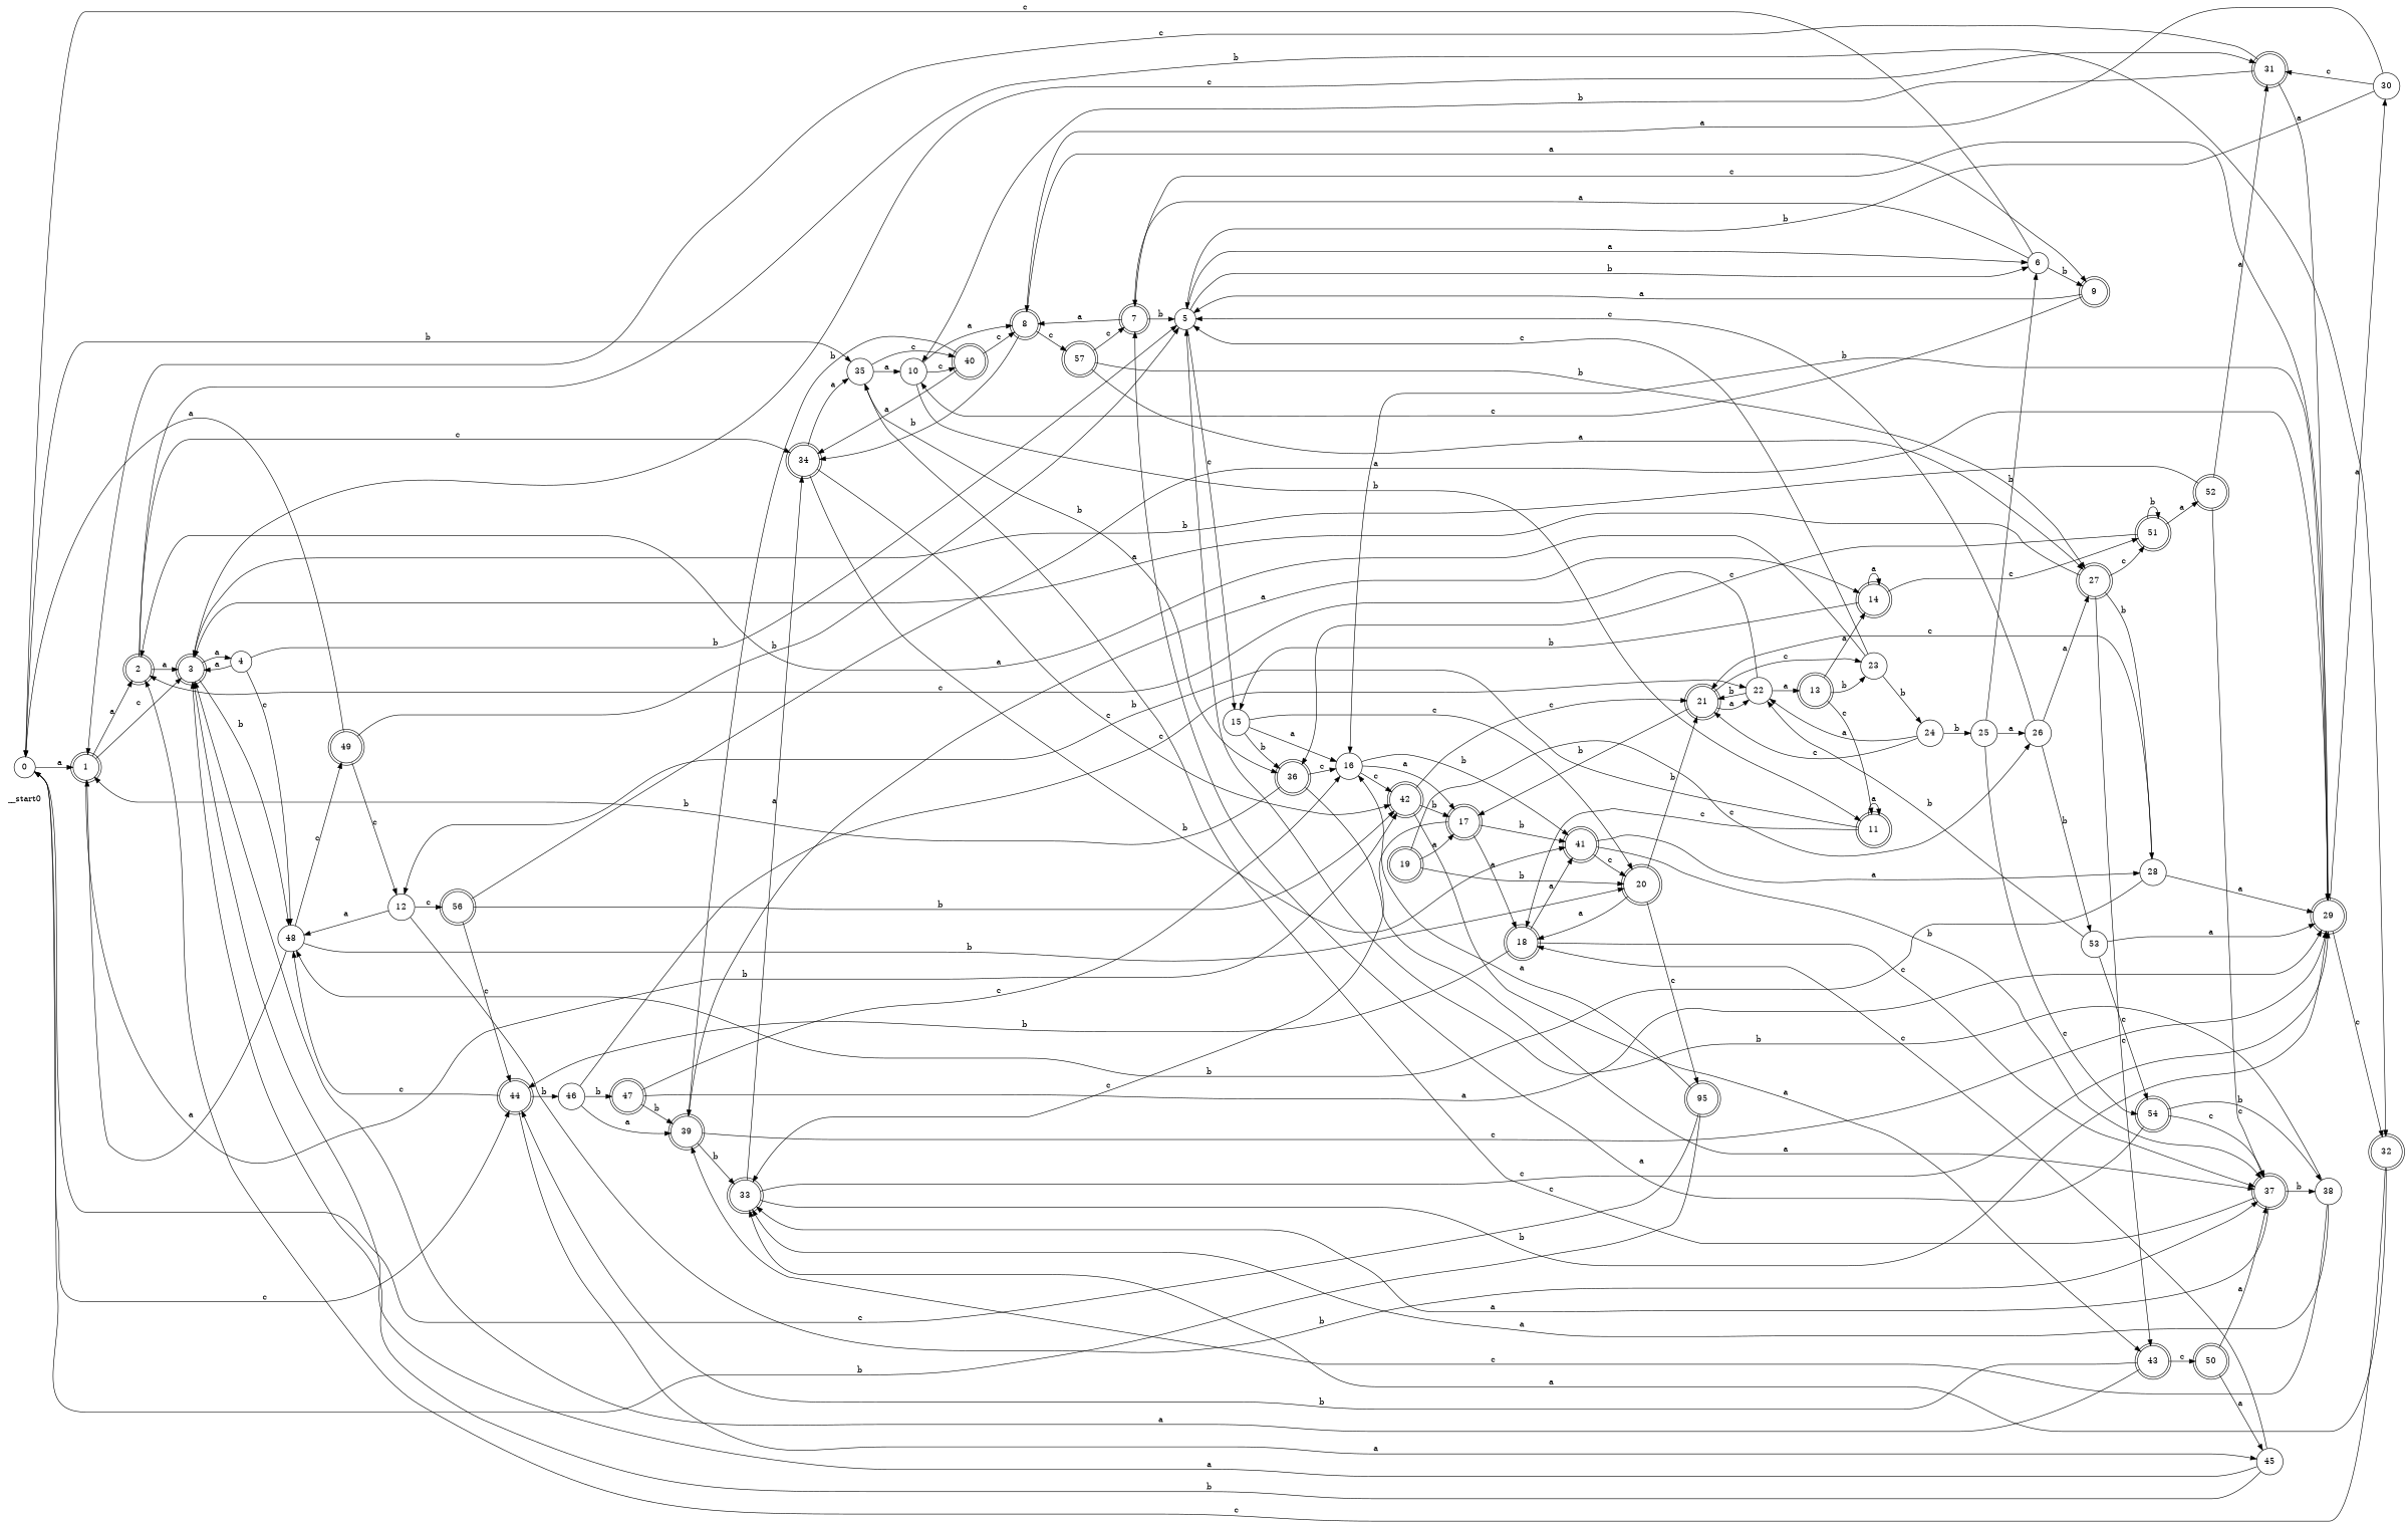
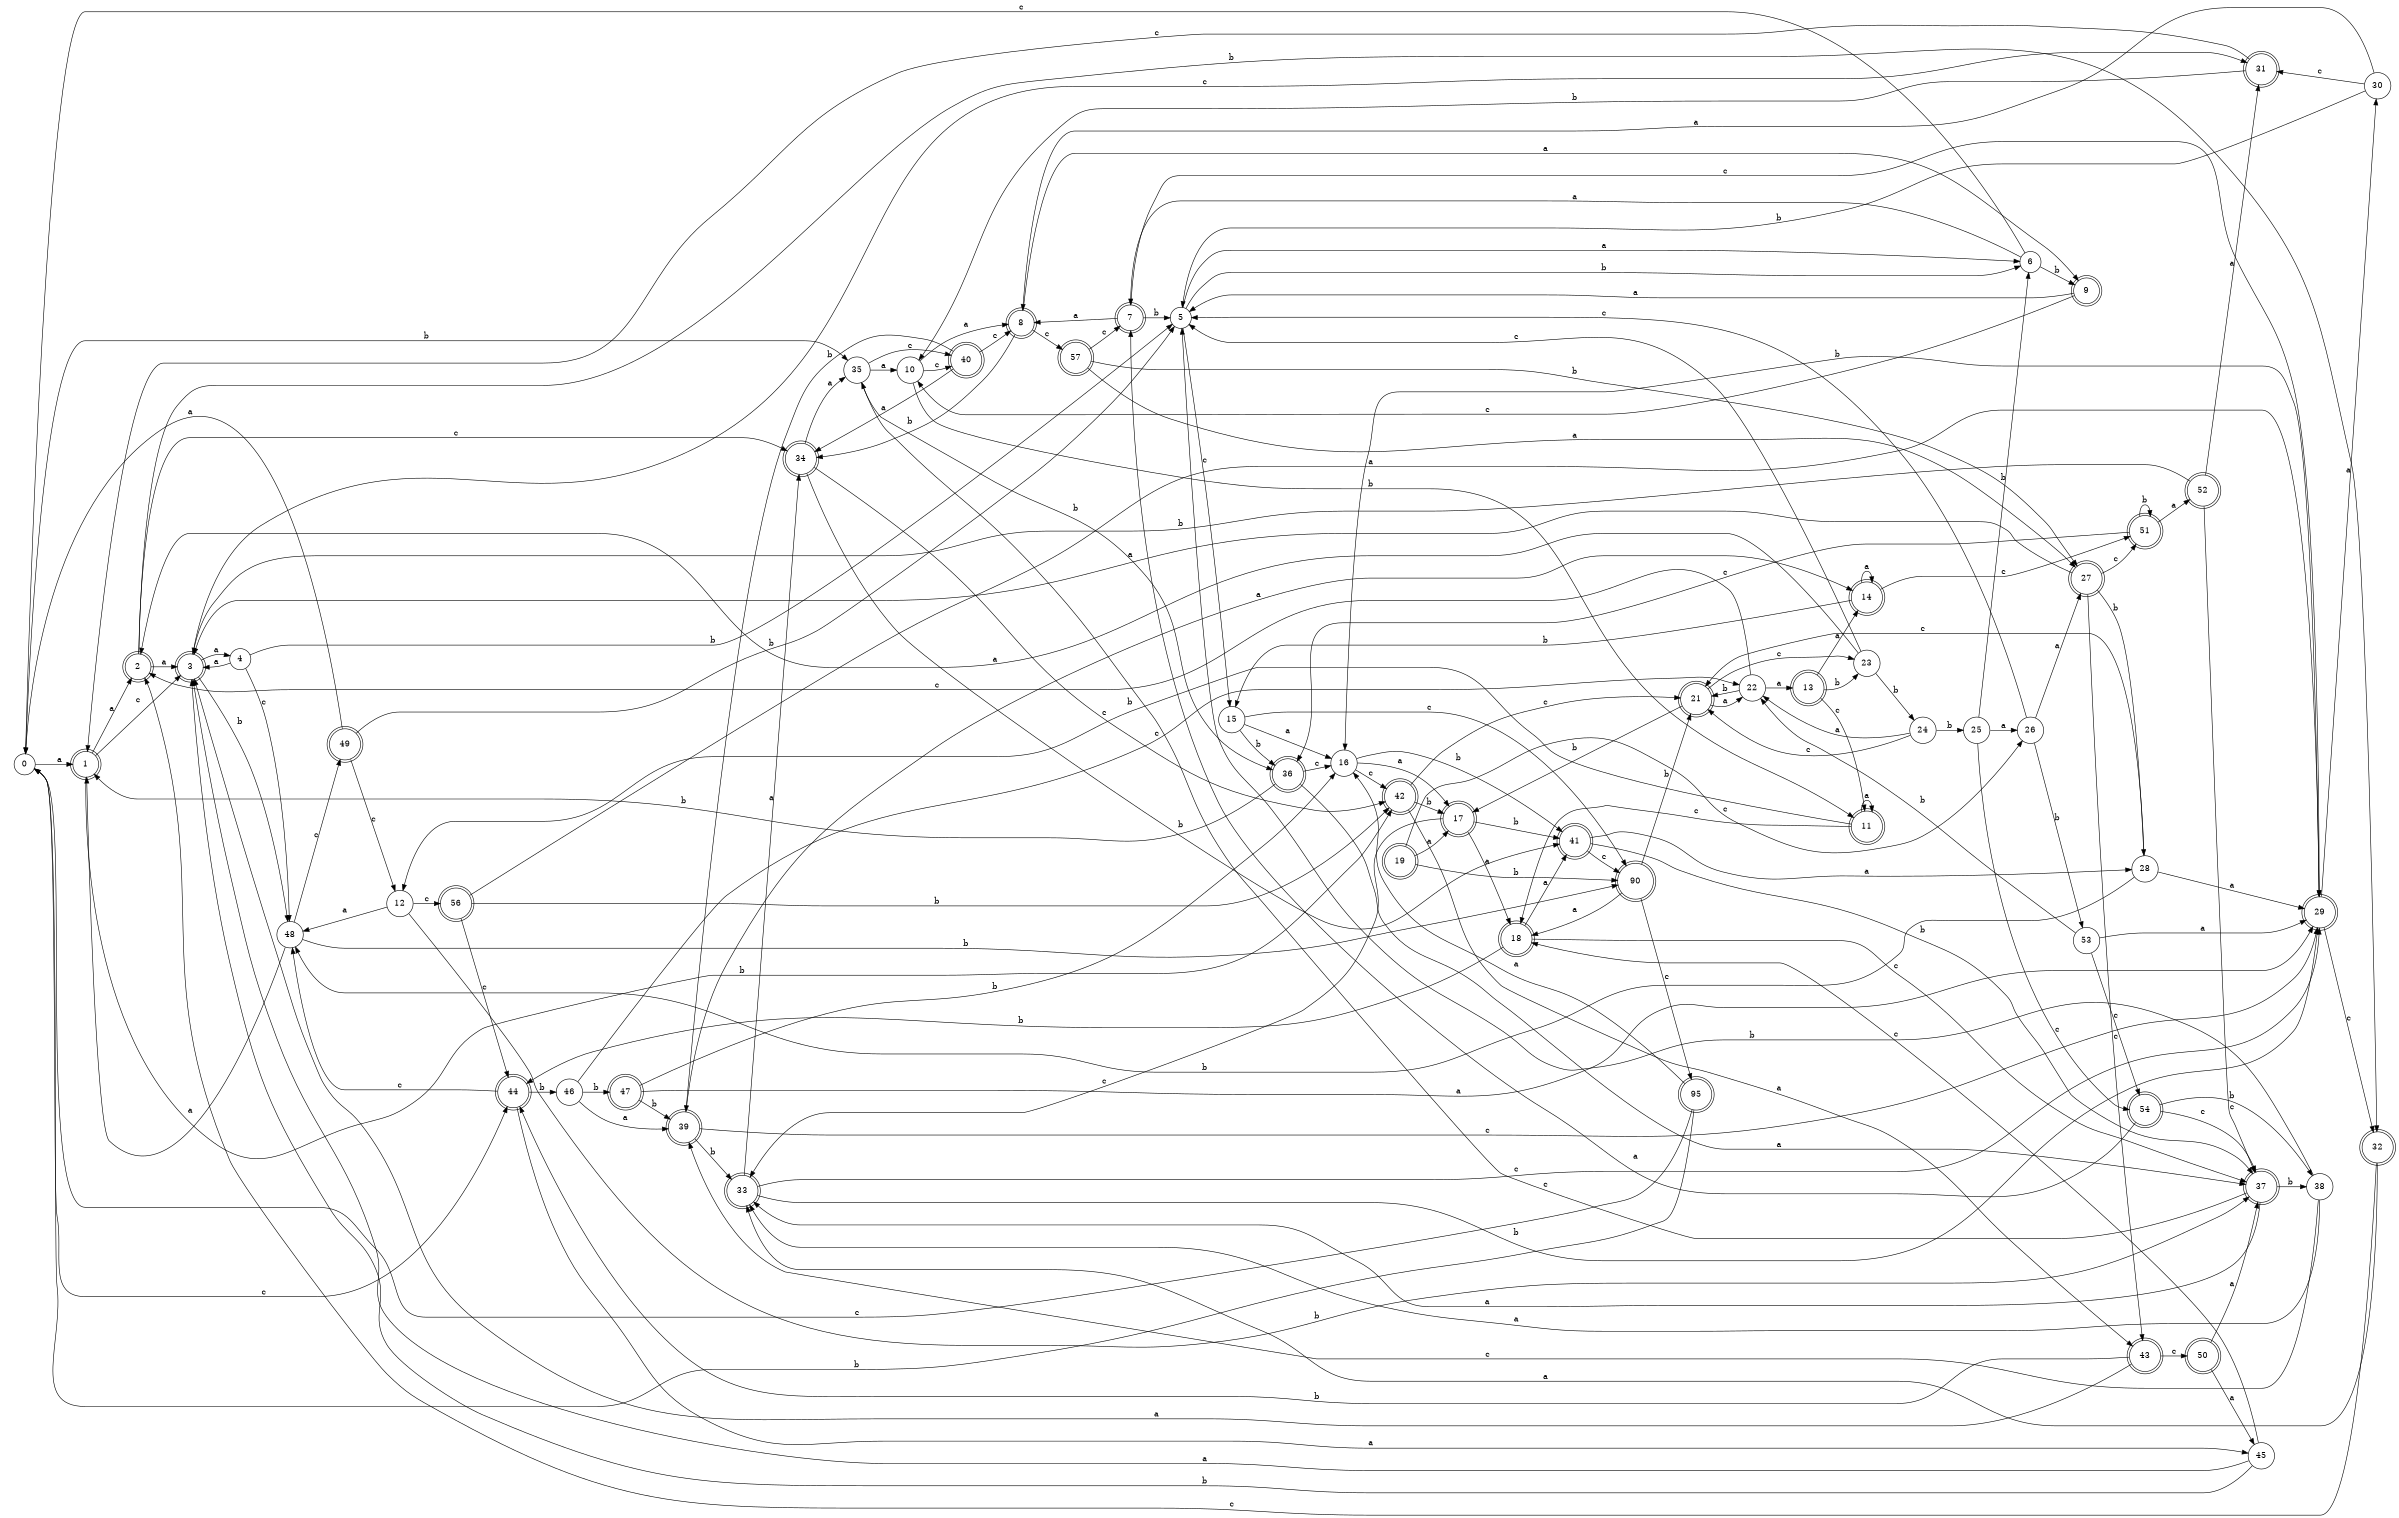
  digraph {
    rankdir=LR
    node [shape=doublecircle color=black fillcolor=white style="rounded,filled"]
-   __start0 [shape=none color="" fillcolor="" style=""]
    n2 [label=0 shape=circle style=filled]
    n3 [label=1]
    n4 [label=35 shape=circle style=filled]
    n5 [label=44]
    n6 [label=2]
    n7 [label=3]
    n8 [label=42]
    n9 [label=10 shape=circle style=filled]
    n10 [label=40]
    n11 [label=36]
    n12 [label=48 shape=circle style=filled]
    n13 [label=45 shape=circle style=filled]
    n14 [label=46 shape=circle style=filled]
    n15 [label=32]
    n16 [label=34]
    n17 [label=4 shape=circle style=filled]
    n18 [label=31]
    n19 [label=17]
    n20 [label=21]
    n21 [label=43]
    n22 [label=33]
    n23 [label=41]
    n24 [label=5 shape=circle style=filled]
    n25 [label=29]
-   n26 [label=20]
+   n26 [label=90]
    n27 [label=49]
    n28 [label=6 shape=circle style=filled]
    n29 [label=15 shape=circle style=filled]
    n30 [label=7]
    n31 [label=9]
    n32 [label=16 shape=circle style=filled]
    n33 [label=8]
    n34 [label=57]
    n35 [label=30 shape=circle style=filled]
    n36 [label=27]
    n37 [label=11]
    n38 [label=12 shape=circle style=filled]
    n39 [label=18]
    n40 [label=39]
    n41 [label=37]
    n42 [label=56]
    n43 [label=13]
    n44 [label=14]
    n45 [label=23 shape=circle style=filled]
    n46 [label=38 shape=circle style=filled]
    n47 [label=51]
    n48 [label=24 shape=circle style=filled]
    n49 [label=52]
    n50 [label=95]
    n51 [label=28 shape=circle style=filled]
    n52 [label=19]
    n53 [label=26 shape=circle style=filled]
    n54 [label=53 shape=circle style=filled]
    n55 [label=22 shape=circle style=filled]
    n56 [label=25 shape=circle style=filled]
    n57 [label=54]
    n58 [label=50]
    n59 [label=47]
    n2 -> n3 [label=a]
    n2 -> n4 [label=b]
    n2 -> n5 [label=c]
    n3 -> n6 [label=a]
    n3 -> n7 [label=c]
    n3 -> n8 [label=b]
    n4 -> n9 [label=a]
    n4 -> n10 [label=c]
    n4 -> n11 [label=b]
    n5 -> n12 [label=c]
    n5 -> n13 [label=a]
    n5 -> n14 [label=b]
    n6 -> n7 [label=a]
    n6 -> n15 [label=b]
    n6 -> n16 [label=c]
    n7 -> n12 [label=b]
    n7 -> n17 [label=a]
    n7 -> n18 [label=c]
    n8 -> n19 [label=b]
    n8 -> n20 [label=c]
    n8 -> n21 [label=a]
    n9 -> n10 [label=c]
    n9 -> n33 [label=a]
    n9 -> n37 [label=b]
    n10 -> n16 [label=a]
    n10 -> n33 [label=c]
    n10 -> n40 [label=b]
    n11 -> n3 [label=b]
    n11 -> n32 [label=c]
    n11 -> n41 [label=a]
    n12 -> n3 [label=a]
    n12 -> n26 [label=b]
    n12 -> n27 [label=c]
    n13 -> n7 [label=a]
    n13 -> n7 [label=b]
    n13 -> n39 [label=c]
    n14 -> n40 [label=a]
    n14 -> n55 [label=c]
    n14 -> n59 [label=b]
    n15 -> n6 [label=c]
    n15 -> n22 [label=a]
    n16 -> n4 [label=a]
    n16 -> n8 [label=c]
    n16 -> n23 [label=b]
    n17 -> n7 [label=a]
    n17 -> n12 [label=c]
    n17 -> n24 [label=b]
    n18 -> n3 [label=c]
    n18 -> n9 [label=b]
-   n18 -> n25 [label=a]
    n19 -> n22 [label=c]
    n19 -> n23 [label=b]
    n19 -> n39 [label=a]
    n20 -> n19 [label=b]
    n20 -> n45 [label=c]
    n20 -> n55 [label=a]
    n21 -> n5 [label=b]
    n21 -> n7 [label=a]
    n21 -> n58 [label=c]
    n22 -> n16 [label=a]
    n22 -> n25 [label=b]
    n22 -> n25 [label=c]
    n23 -> n26 [label=c]
    n23 -> n41 [label=b]
    n23 -> n51 [label=a]
    n24 -> n28 [label=a]
    n24 -> n28 [label=b]
    n24 -> n29 [label=c]
    n25 -> n15 [label=c]
    n25 -> n32 [label=b]
    n25 -> n35 [label=a]
    n26 -> n20 [label=b]
    n26 -> n39 [label=a]
    n26 -> n50 [label=c]
    n27 -> n2 [label=a]
    n27 -> n24 [label=b]
    n27 -> n38 [label=c]
    n28 -> n2 [label=c]
    n28 -> n30 [label=a]
    n28 -> n31 [label=b]
    n29 -> n11 [label=b]
    n29 -> n26 [label=c]
    n29 -> n32 [label=a]
    n30 -> n24 [label=b]
    n30 -> n25 [label=c]
    n30 -> n33 [label=a]
    n31 -> n9 [label=c]
    n31 -> n24 [label=a]
    n32 -> n8 [label=c]
    n32 -> n19 [label=a]
    n32 -> n23 [label=b]
    n33 -> n16 [label=b]
    n33 -> n31 [label=a]
    n33 -> n34 [label=c]
    n34 -> n30 [label=c]
    n34 -> n36 [label=a]
    n34 -> n36 [label=b]
    n35 -> n18 [label=c]
    n35 -> n24 [label=b]
    n35 -> n33 [label=a]
    n36 -> n7 [label=a]
    n36 -> n21 [label=c]
    n36 -> n47 [label=c]
    n36 -> n51 [label=b]
    n37 -> n37 [label=a]
    n37 -> n38 [label=b]
    n37 -> n39 [label=c]
    n38 -> n12 [label=a]
    n38 -> n41 [label=b]
    n38 -> n42 [label=c]
    n39 -> n5 [label=b]
    n39 -> n23 [label=a]
    n39 -> n41 [label=c]
    n40 -> n22 [label=b]
    n40 -> n25 [label=c]
    n40 -> n44 [label=a]
    n41 -> n4 [label=c]
    n41 -> n22 [label=a]
    n41 -> n46 [label=b]
    n42 -> n5 [label=c]
    n42 -> n8 [label=b]
    n42 -> n25 [label=a]
    n43 -> n37 [label=c]
    n43 -> n44 [label=a]
    n43 -> n45 [label=b]
    n44 -> n29 [label=b]
    n44 -> n44 [label=a]
    n44 -> n47 [label=c]
    n45 -> n6 [label=a]
    n45 -> n24 [label=c]
    n45 -> n48 [label=b]
    n46 -> n22 [label=a]
    n46 -> n24 [label=b]
    n46 -> n40 [label=c]
    n47 -> n11 [label=c]
    n47 -> n47 [label=b]
    n47 -> n49 [label=a]
    n48 -> n20 [label=c]
    n48 -> n55 [label=a]
    n48 -> n56 [label=b]
    n49 -> n7 [label=b]
    n49 -> n18 [label=a]
    n49 -> n41 [label=c]
    n50 -> n2 [label=b]
    n50 -> n2 [label=c]
    n50 -> n32 [label=a]
    n51 -> n12 [label=b]
    n51 -> n20 [label=c]
    n51 -> n25 [label=a]
    n52 -> n19 [label=a]
    n52 -> n26 [label=b]
    n52 -> n53 [label=c]
    n53 -> n24 [label=c]
    n53 -> n36 [label=a]
    n53 -> n54 [label=b]
    n54 -> n25 [label=a]
    n54 -> n55 [label=b]
    n54 -> n57 [label=c]
    n55 -> n6 [label=c]
    n55 -> n20 [label=b]
    n55 -> n43 [label=a]
    n56 -> n28 [label=b]
    n56 -> n53 [label=a]
    n56 -> n57 [label=c]
    n57 -> n30 [label=a]
    n57 -> n41 [label=c]
    n57 -> n46 [label=b]
    n58 -> n13 [label=a]
    n58 -> n41 [label=a]
    n59 -> n25 [label=a]
-   n59 -> n32 [label=c]
+   n59 -> n32 [label=b]
    n59 -> n40 [label=b]
  }
